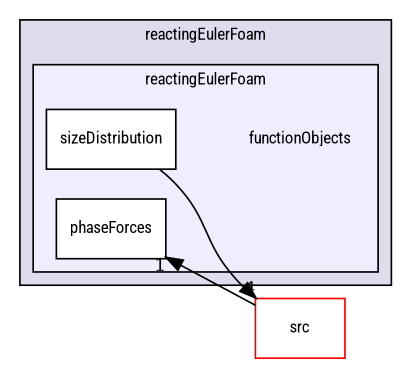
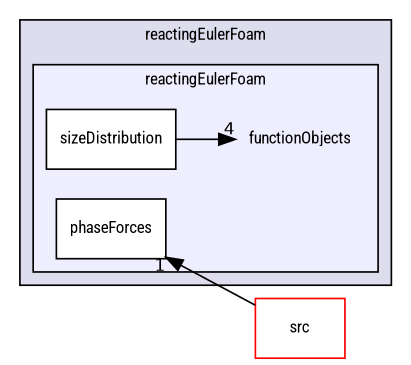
  digraph {
    compound=true
    fontname="Roboto Condensed"
    rankdir=LR
    node [fontname="Roboto Condensed" fontsize=10 shape=box color=black]
    edge [fontname="Roboto Condensed" labeldistance=1.5 labelfontname=Helvetica labelfontsize=10]
    n1 [label=functionObjects shape=plaintext color=""]
    n2 [fillcolor=white label=phaseForces style=filled]
    n3 [fillcolor=white label=sizeDistribution style=filled]
    n4 [color=red label=src]
    subgraph cluster_1 {
      bgcolor="#ddddee"
      fontsize=10
      label=reactingEulerFoam
      pencolor=black
      subgraph cluster_2 {
        bgcolor="#eeeeff"
        fontsize=10
        label=reactingEulerFoam
        pencolor=black
        n1
        n2
        n3
      }
    }
-   n3 -> n4 [headlabel=4]
+   n3 -> n1 [headlabel=4]
    n4 -> n2 [headlabel=1]
  }
